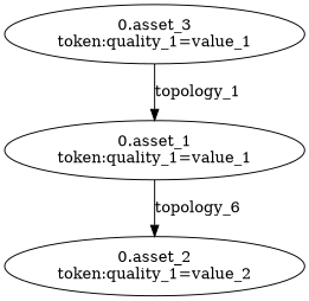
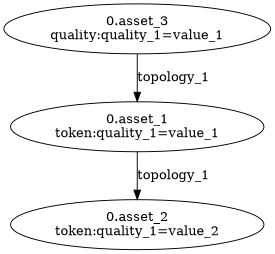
  digraph {
    n1 [label="0.asset_2\ntoken:quality_1=value_2"]
-   n2 [label="0.asset_3\ntoken:quality_1=value_1"]
+   n2 [label="0.asset_3\nquality:quality_1=value_1"]
    n3 [label="0.asset_1\ntoken:quality_1=value_1"]
    n2 -> n3 [label=topology_1]
-   n3 -> n1 [label=topology_6]
+   n3 -> n1 [label=topology_1]
  }
